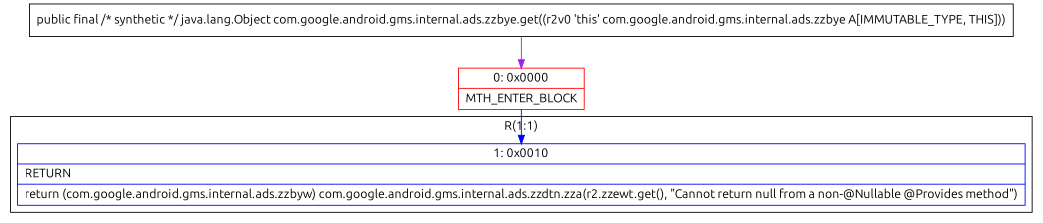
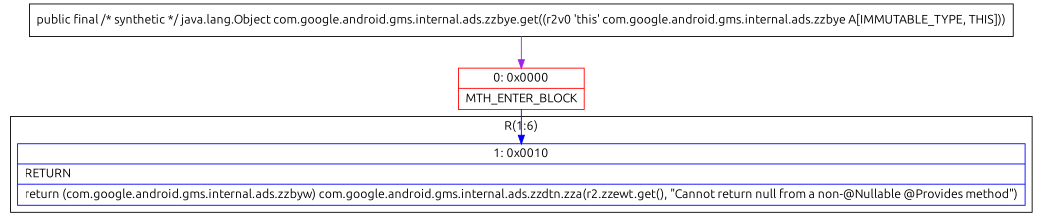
  digraph {
    fontname=Ubuntu
    node [shape=record fontname=Ubuntu]
    edge [fontname=Ubuntu]
    n1 [color=blue label="{1\:\ 0x0010|RETURN\l|return (com.google.android.gms.internal.ads.zzbyw) com.google.android.gms.internal.ads.zzdtn.zza(r2.zzewt.get(), \"Cannot return null from a non\-@Nullable @Provides method\")\l}"]
    n2 [color=red label="{0\:\ 0x0000|MTH_ENTER_BLOCK\l}"]
    n3 [label="{public final \/* synthetic *\/ java.lang.Object com.google.android.gms.internal.ads.zzbye.get((r2v0 'this' com.google.android.gms.internal.ads.zzbye A[IMMUTABLE_TYPE, THIS])) }"]
    subgraph cluster_1 {
-     label="R(1:1)"
+     label="R(1:6)"
      n1
    }
    n2 -> n1 [color=blue]
    n3 -> n2 [color=purple]
  }
